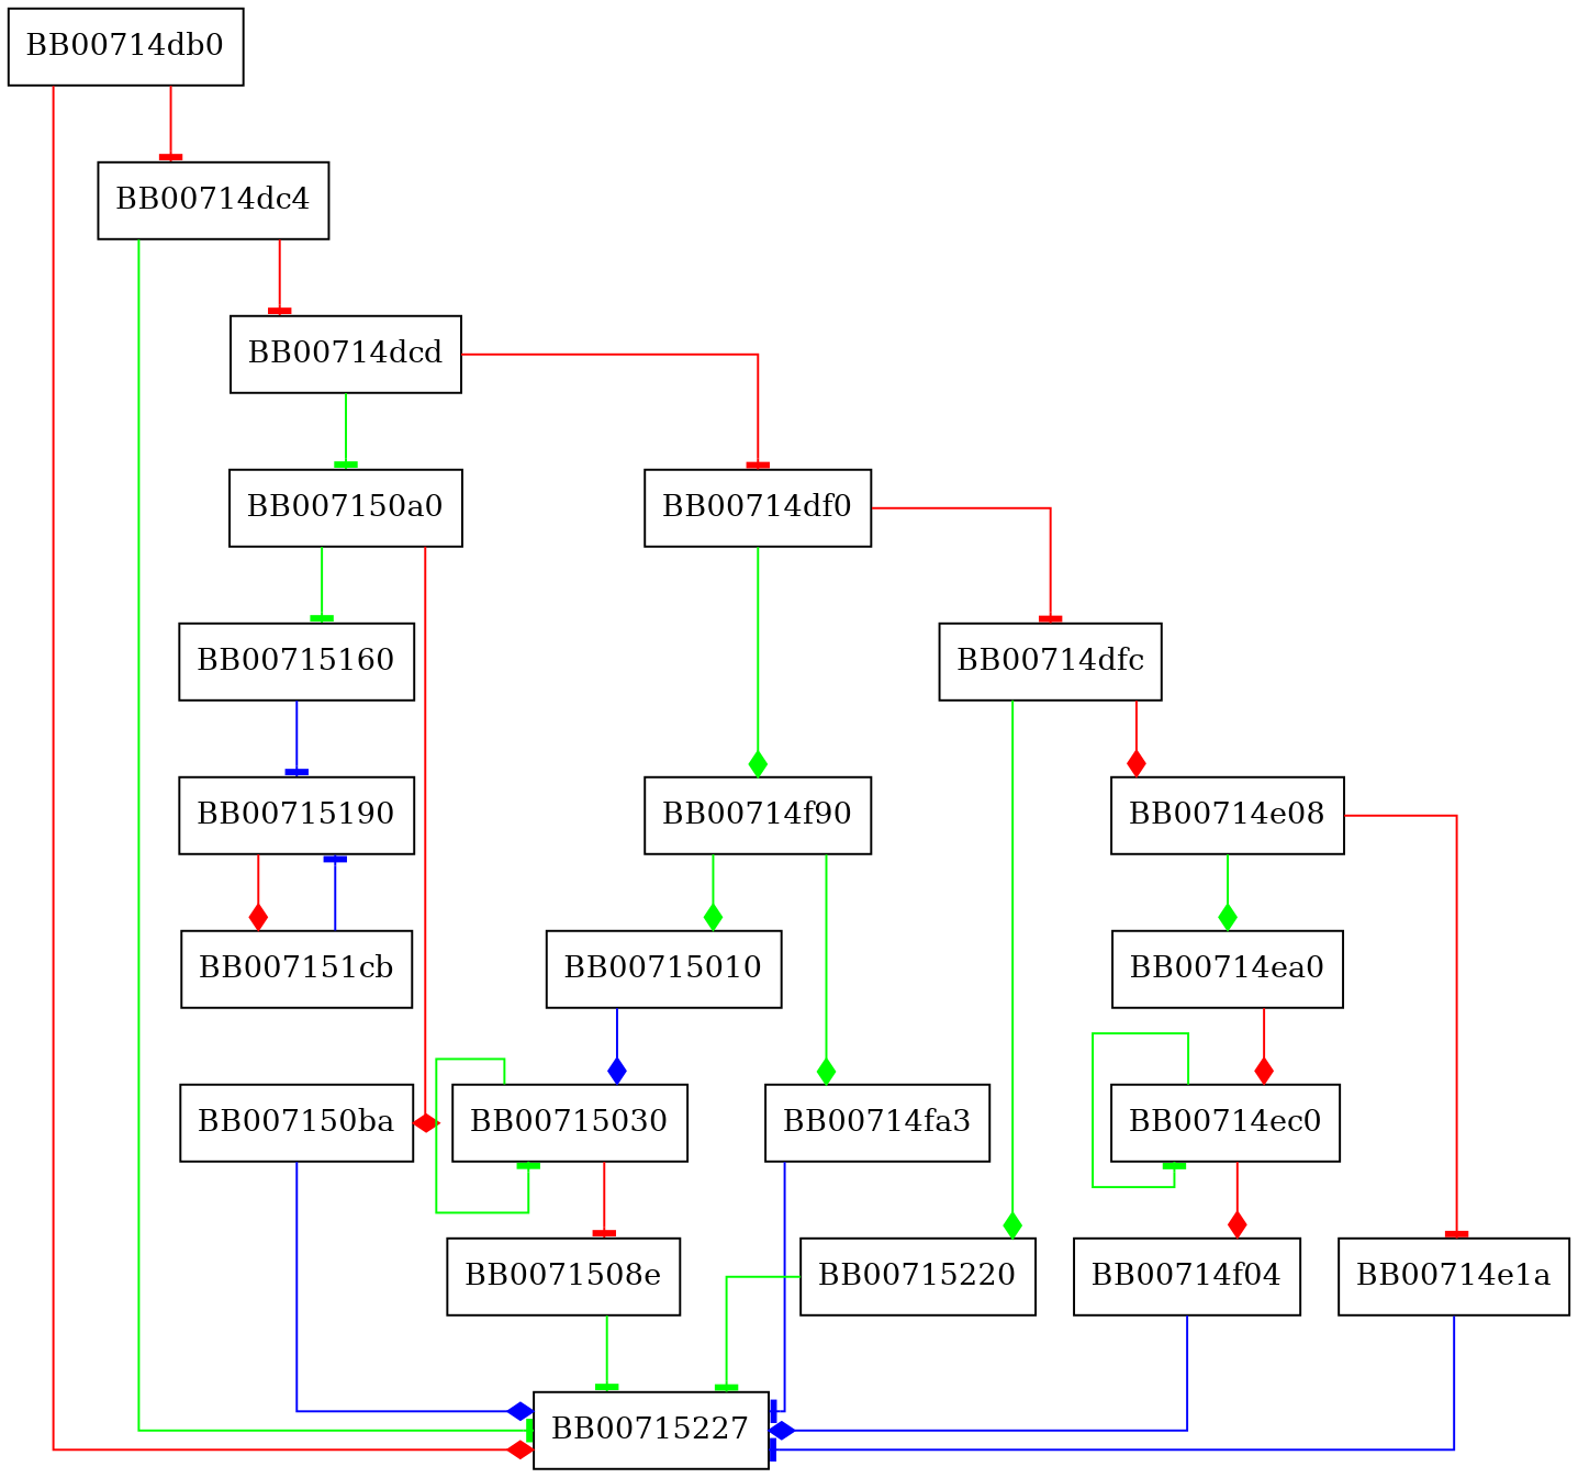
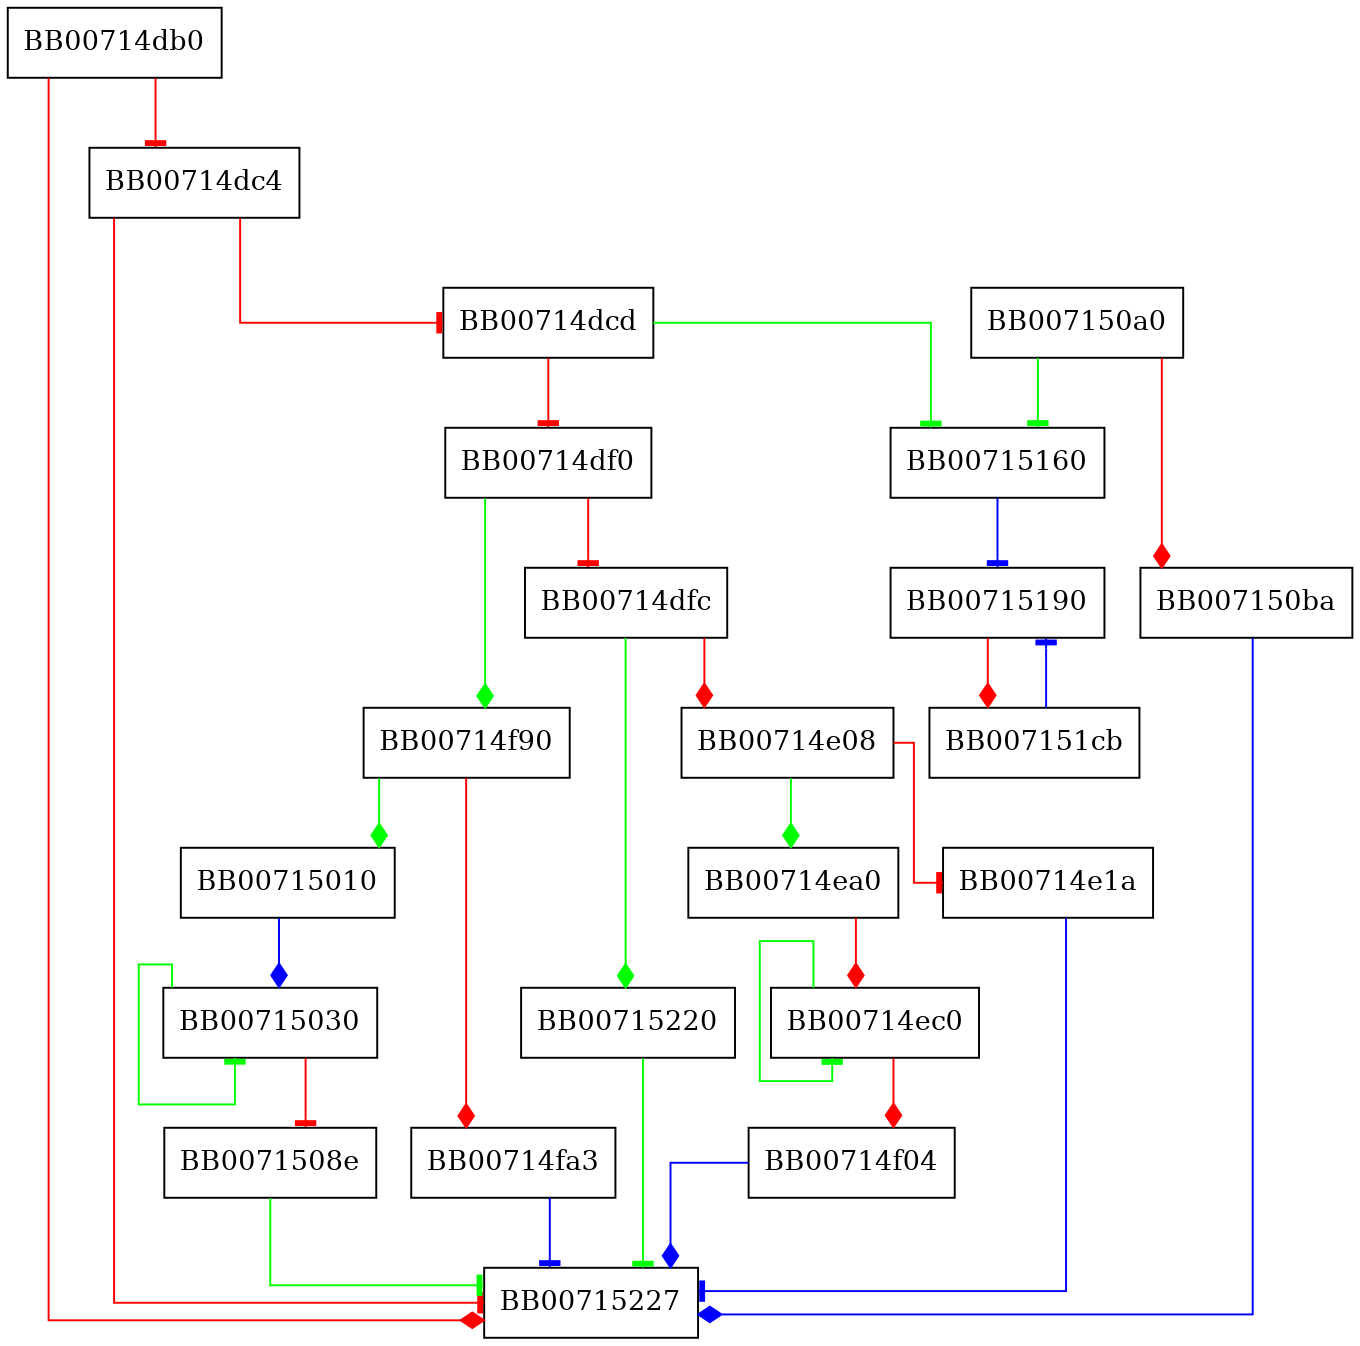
  digraph {
    splines=ortho
    node [shape=box]
    edge [arrowhead=tee color=red]
    BB00714db0
    BB00715227
    BB00714dc4
    BB00714dcd
    BB007150a0
    BB00714df0
    BB00715160
    BB007150ba
    BB00714f90
    BB00714dfc
    BB00715190
    BB00715010
    BB00714fa3
    BB00715220
    BB00714e08
    BB00715030
    BB00714ea0
    BB00714e1a
    BB00714ec0
    BB00714f04
    BB0071508e
    BB007151cb
    BB00714db0 -> BB00715227 [arrowhead=diamond]
    BB00714db0 -> BB00714dc4
-   BB00714dc4 -> BB00715227 [color=green]
+   BB00714dc4 -> BB00715227
    BB00714dc4 -> BB00714dcd
-   BB00714dcd -> BB007150a0 [color=green]
+   BB00714dcd -> BB00715160 [color=green]
    BB00714dcd -> BB00714df0
    BB007150a0 -> BB00715160 [color=green]
    BB007150a0 -> BB007150ba [arrowhead=diamond]
    BB00714df0 -> BB00714f90 [arrowhead=diamond color=green]
    BB00714df0 -> BB00714dfc
    BB00715160 -> BB00715190 [color=blue]
    BB007150ba -> BB00715227 [arrowhead=diamond color=blue]
    BB00714f90 -> BB00715010 [arrowhead=diamond color=green]
-   BB00714f90 -> BB00714fa3 [arrowhead=diamond color=green]
+   BB00714f90 -> BB00714fa3 [arrowhead=diamond]
    BB00714dfc -> BB00715220 [arrowhead=diamond color=green]
    BB00714dfc -> BB00714e08 [arrowhead=diamond]
    BB00715190 -> BB007151cb [arrowhead=diamond]
    BB00715010 -> BB00715030 [arrowhead=diamond color=blue]
    BB00714fa3 -> BB00715227 [color=blue]
    BB00715220 -> BB00715227 [color=green]
    BB00714e08 -> BB00714ea0 [arrowhead=diamond color=green]
    BB00714e08 -> BB00714e1a
    BB00715030 -> BB00715030 [color=green]
    BB00715030 -> BB0071508e
    BB00714ea0 -> BB00714ec0 [arrowhead=diamond]
    BB00714e1a -> BB00715227 [color=blue]
    BB00714ec0 -> BB00714ec0 [color=green]
    BB00714ec0 -> BB00714f04 [arrowhead=diamond]
    BB00714f04 -> BB00715227 [arrowhead=diamond color=blue]
    BB0071508e -> BB00715227 [color=green]
    BB007151cb -> BB00715190 [color=blue]
  }
